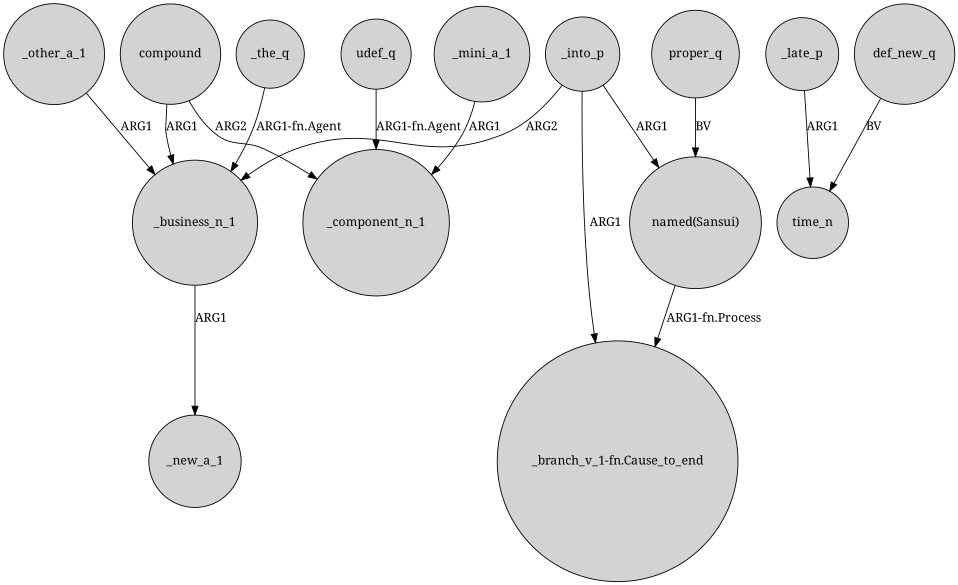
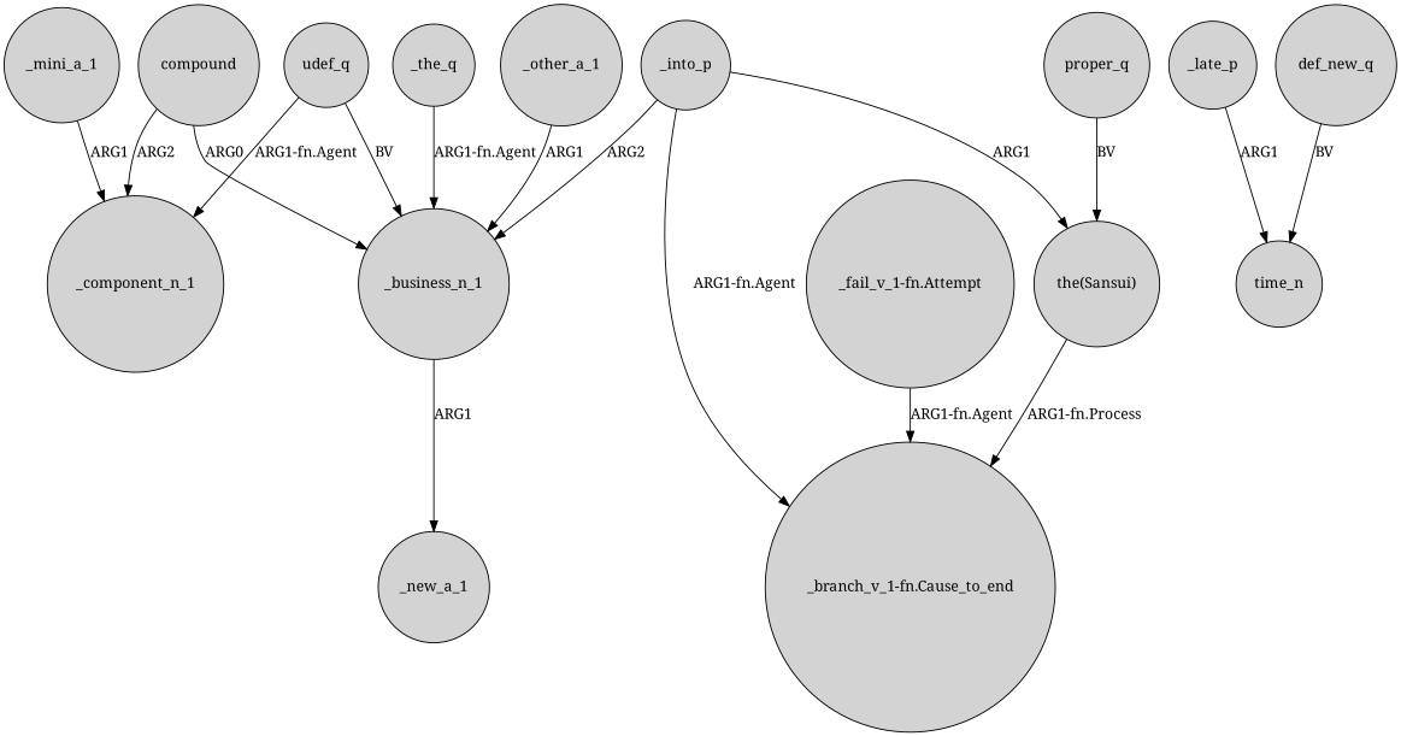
  digraph {
    fontname="Noto Serif"
    node [fontname="Noto Serif" shape=circle style=filled]
    edge [fontname="Noto Serif"]
    _into_p
    _business_n_1
    "_branch_v_1-fn.Cause_to_end"
-   "named(Sansui)"
+   "named(Sansui)" [label="the(Sansui)"]
    _new_a_1
    _other_a_1
    udef_q
    _component_n_1
    compound
+   "_fail_v_1-fn.Attempt"
    _late_p
    time_n
    proper_q
    _mini_a_1
    n15 [label=def_new_q]
    _the_q
    _into_p -> _business_n_1 [label=ARG2]
-   _into_p -> "_branch_v_1-fn.Cause_to_end" [label=ARG1]
+   _into_p -> "_branch_v_1-fn.Cause_to_end" [label="ARG1-fn.Agent"]
    _into_p -> "named(Sansui)" [label=ARG1]
    _business_n_1 -> _new_a_1 [label=ARG1]
    "named(Sansui)" -> "_branch_v_1-fn.Cause_to_end" [label="ARG1-fn.Process"]
    _other_a_1 -> _business_n_1 [label=ARG1]
+   udef_q -> _business_n_1 [label=BV]
    udef_q -> _component_n_1 [label="ARG1-fn.Agent"]
-   compound -> _business_n_1 [label=ARG1]
+   compound -> _business_n_1 [label=ARG0]
    compound -> _component_n_1 [label=ARG2]
+   "_fail_v_1-fn.Attempt" -> "_branch_v_1-fn.Cause_to_end" [label="ARG1-fn.Agent"]
    _late_p -> time_n [label=ARG1]
    proper_q -> "named(Sansui)" [label=BV]
    _mini_a_1 -> _component_n_1 [label=ARG1]
    n15 -> time_n [label=BV]
    _the_q -> _business_n_1 [label="ARG1-fn.Agent"]
  }
